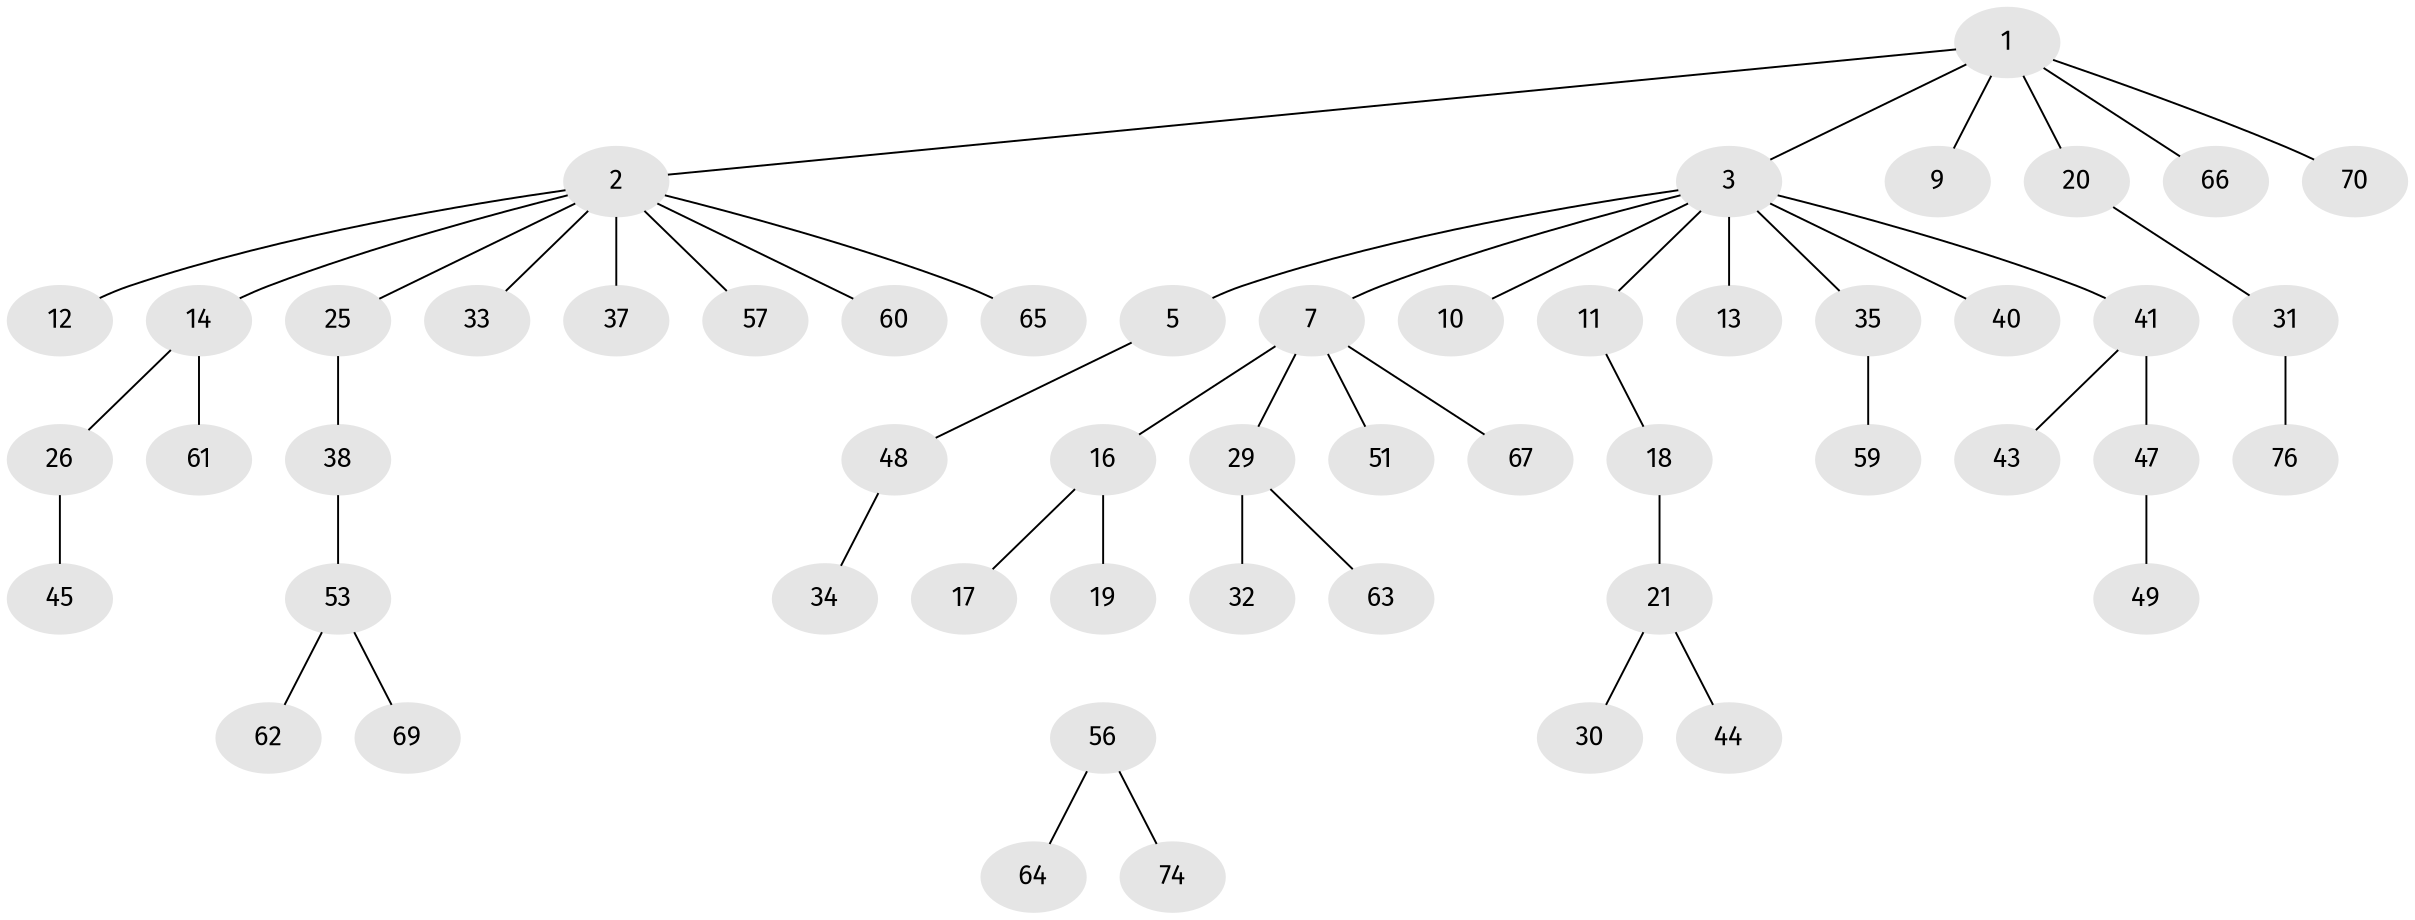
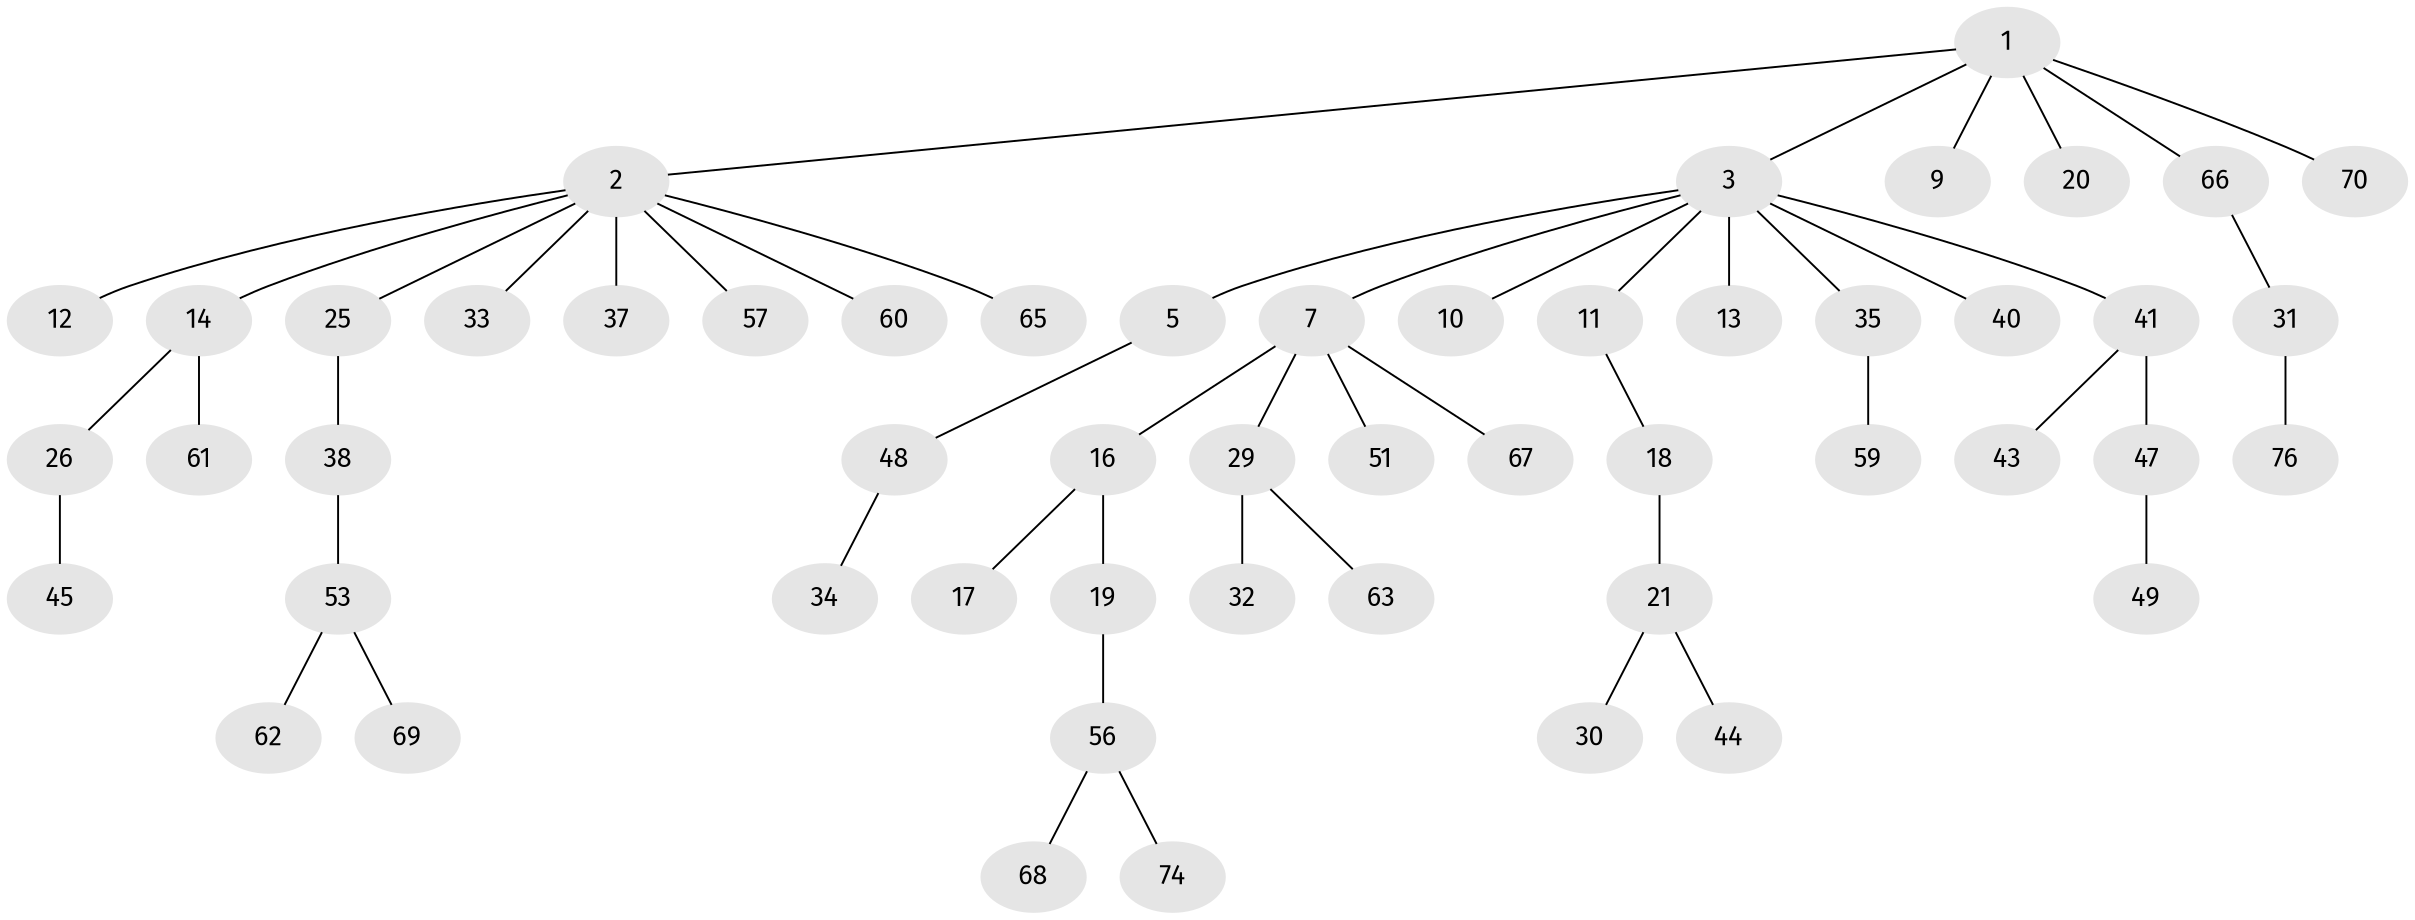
  graph {
    fontname="Fira Sans"
    node [color=gray90 fontname="Fira Sans" style=filled]
    edge [fontname="Fira Sans"]
    1 [super="+46"]
    2 [super="+4"]
    3 [super="+6"]
    9 [super="+55"]
    20
    66
    n7 [label=70]
    12
    14 [super="+15"]
    25
    33 [super="+36"]
    37
    57
    60
    65
    5
    7 [super="+8"]
    10 [super="+23"]
    11 [super="+27"]
    13
    35 [super="+39"]
    40
    41 [super="+71"]
    31 [super="+75"]
    26 [super="+68"]
    61
    38 [super="+48"]
    n28 [label=48]
    16
    29 [super="+54"]
    51
    67 [super="+70"]
    18 [super="+77"]
    59
    43
    47 [super="+50"]
    34
    17 [super="+24"]
    19 [super="+22"]
    32
    63
    21 [super="+42"]
    45
    56 [super="+58"]
    30
    44 [super="+72"]
-   64
+   64 [label=68]
    74
    76
    53
    62
    69
    49 [super="+52"]
    1 -- 2
    1 -- 3
    1 -- 9
    1 -- 20
    1 -- 66
    1 -- n7
    2 -- 12
    2 -- 14
    2 -- 25
    2 -- 33
    2 -- 37
    2 -- 57
    2 -- 60
    2 -- 65
    3 -- 5
    3 -- 7
    3 -- 10
    3 -- 11
    3 -- 13
    3 -- 35
    3 -- 40
    3 -- 41
-   20 -- 31
+   66 -- 31
    14 -- 26
    14 -- 61
    25 -- 38
    5 -- n28
    7 -- 16
    7 -- 29
    7 -- 51
    7 -- 67
    11 -- 18
    35 -- 59
    41 -- 43
    41 -- 47
    31 -- 76
    26 -- 45
    38 -- 53
    n28 -- 34
    16 -- 17
    16 -- 19
    29 -- 32
    29 -- 63
    18 -- 21
    47 -- 49
+   19 -- 56
    21 -- 30
    21 -- 44
    56 -- 64
    56 -- 74
    53 -- 62
    53 -- 69
  }
